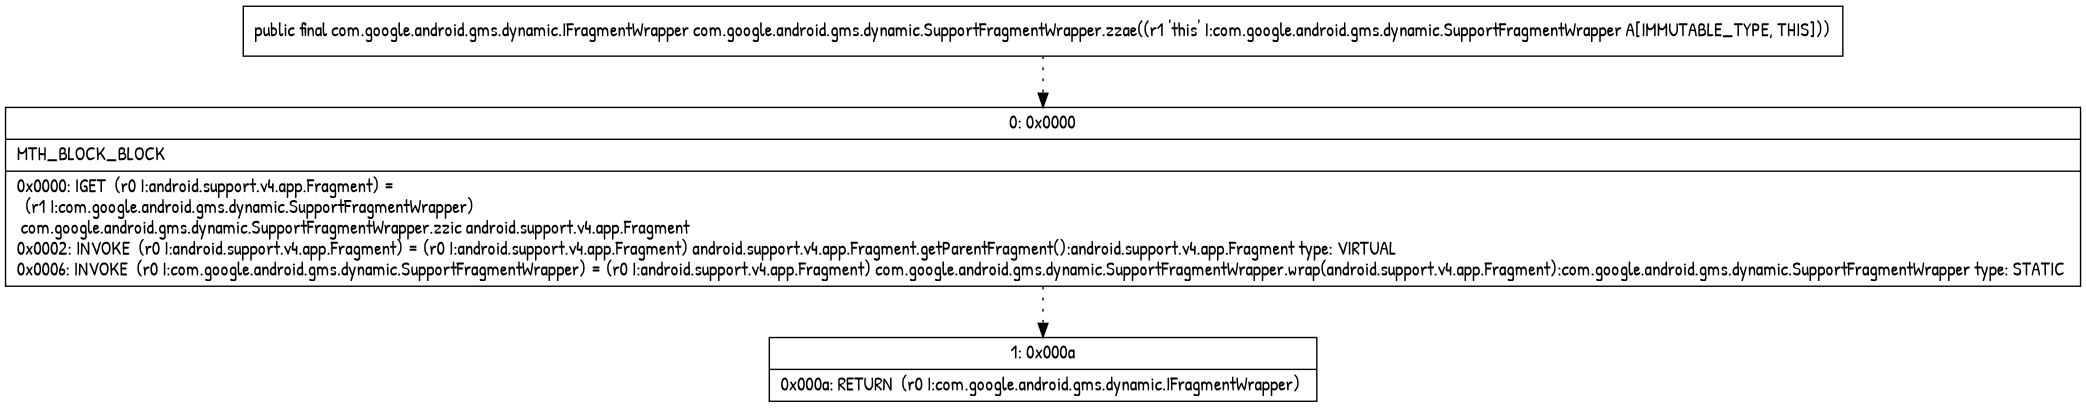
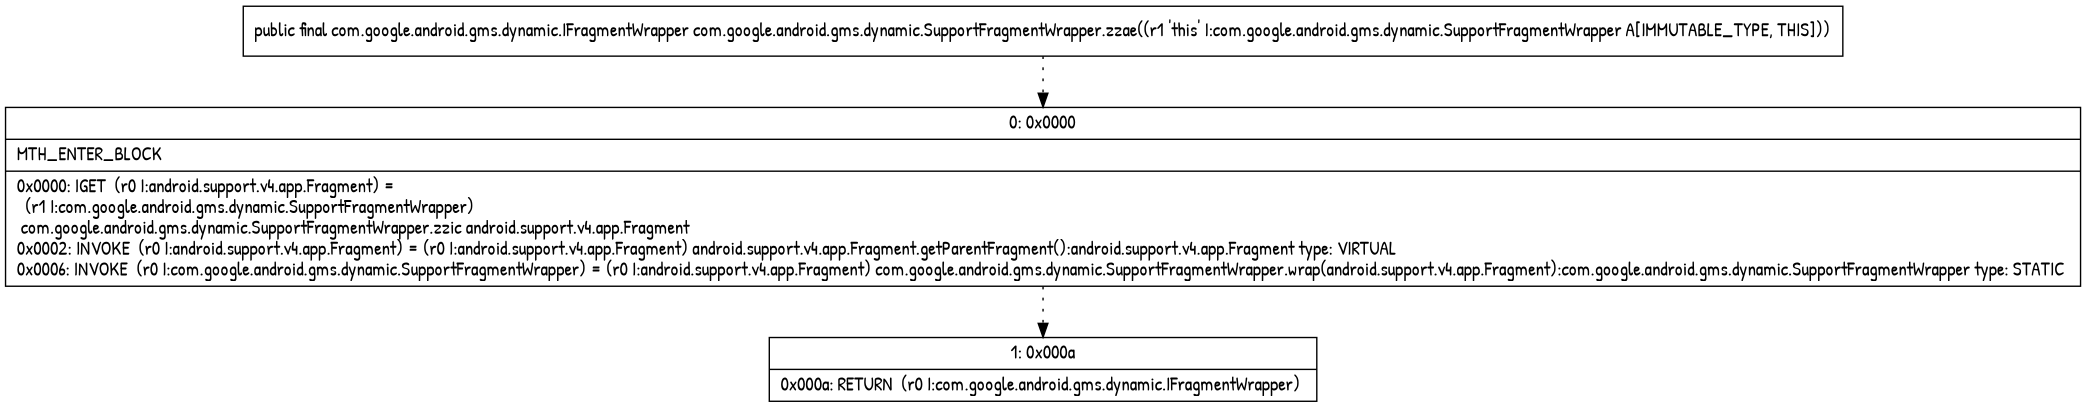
  digraph {
    fontname="Patrick Hand"
    node [shape=record fontname="Patrick Hand"]
    edge [style=dotted fontname="Patrick Hand"]
-   n1 [label="{0\:\ 0x0000|MTH_BLOCK_BLOCK\l|0x0000: IGET  (r0 I:android.support.v4.app.Fragment) = \l  (r1 I:com.google.android.gms.dynamic.SupportFragmentWrapper)\l com.google.android.gms.dynamic.SupportFragmentWrapper.zzic android.support.v4.app.Fragment \l0x0002: INVOKE  (r0 I:android.support.v4.app.Fragment) = (r0 I:android.support.v4.app.Fragment) android.support.v4.app.Fragment.getParentFragment():android.support.v4.app.Fragment type: VIRTUAL \l0x0006: INVOKE  (r0 I:com.google.android.gms.dynamic.SupportFragmentWrapper) = (r0 I:android.support.v4.app.Fragment) com.google.android.gms.dynamic.SupportFragmentWrapper.wrap(android.support.v4.app.Fragment):com.google.android.gms.dynamic.SupportFragmentWrapper type: STATIC \l}"]
+   n1 [label="{0\:\ 0x0000|MTH_ENTER_BLOCK\l|0x0000: IGET  (r0 I:android.support.v4.app.Fragment) = \l  (r1 I:com.google.android.gms.dynamic.SupportFragmentWrapper)\l com.google.android.gms.dynamic.SupportFragmentWrapper.zzic android.support.v4.app.Fragment \l0x0002: INVOKE  (r0 I:android.support.v4.app.Fragment) = (r0 I:android.support.v4.app.Fragment) android.support.v4.app.Fragment.getParentFragment():android.support.v4.app.Fragment type: VIRTUAL \l0x0006: INVOKE  (r0 I:com.google.android.gms.dynamic.SupportFragmentWrapper) = (r0 I:android.support.v4.app.Fragment) com.google.android.gms.dynamic.SupportFragmentWrapper.wrap(android.support.v4.app.Fragment):com.google.android.gms.dynamic.SupportFragmentWrapper type: STATIC \l}"]
    n2 [label="{1\:\ 0x000a|0x000a: RETURN  (r0 I:com.google.android.gms.dynamic.IFragmentWrapper) \l}"]
    n3 [label="{public final com.google.android.gms.dynamic.IFragmentWrapper com.google.android.gms.dynamic.SupportFragmentWrapper.zzae((r1 'this' I:com.google.android.gms.dynamic.SupportFragmentWrapper A[IMMUTABLE_TYPE, THIS])) }"]
    n1 -> n2
    n3 -> n1
  }
